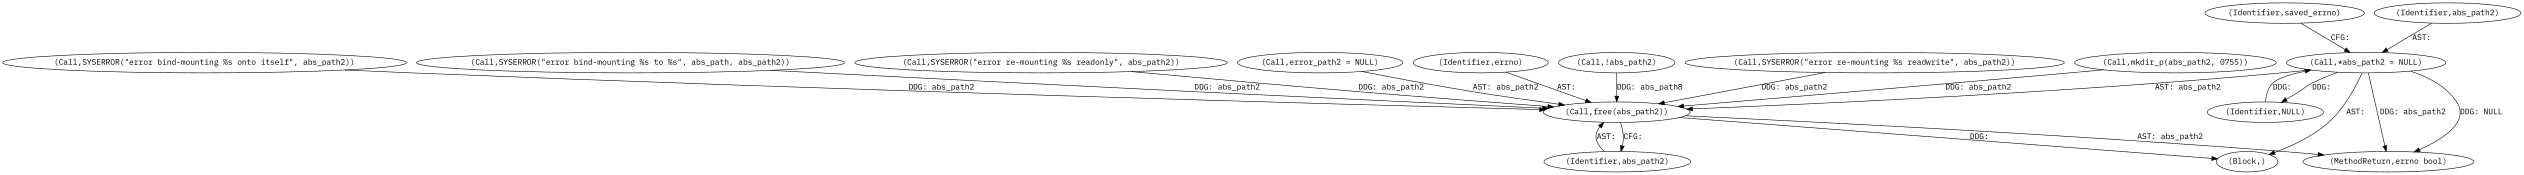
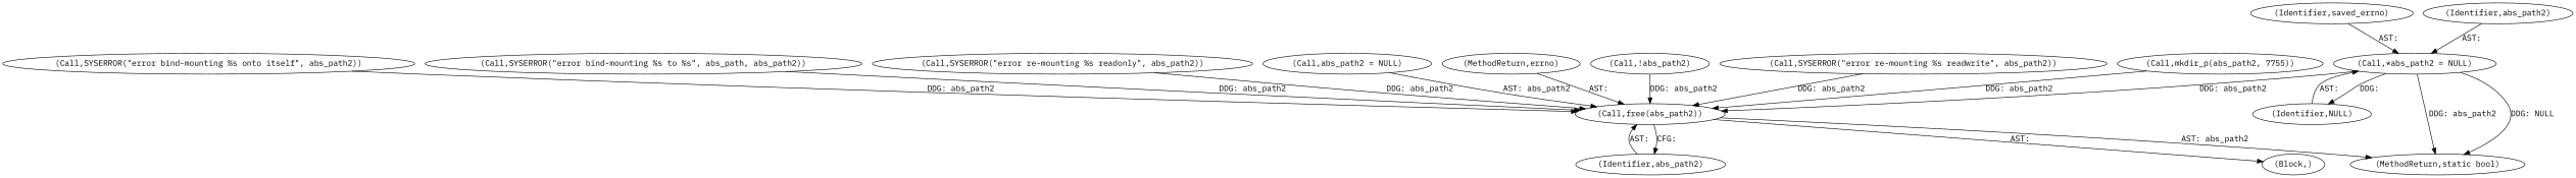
  digraph {
    fontname="IBM Plex Mono"
    node [fontname="IBM Plex Mono"]
    edge [fontname="IBM Plex Mono"]
    n1 [label="(Call,*abs_path2 = NULL)"]
    n2 [label="(Call,free(abs_path2))"]
    n3 [label="(Block,)"]
    n4 [label="(Identifier,NULL)"]
-   n5 [label="(MethodReturn,errno bool)"]
+   n5 [label="(MethodReturn,static bool)"]
    n6 [label="(Identifier,abs_path2)"]
    n7 [label="(Call,SYSERROR(\"error bind-mounting %s to %s\", abs_path, abs_path2))"]
    n8 [label="(Identifier,saved_errno)"]
    n9 [label="(Call,SYSERROR(\"error re-mounting %s readonly\", abs_path2))"]
-   n10 [label="(Call,error_path2 = NULL)"]
-   n11 [label="(Identifier,errno)"]
+   n10 [label="(Call,abs_path2 = NULL)"]
+   n11 [label="(MethodReturn,errno)"]
    n12 [label="(Call,!abs_path2)"]
    n13 [label="(Identifier,abs_path2)"]
    n14 [label="(Call,SYSERROR(\"error re-mounting %s readwrite\", abs_path2))"]
-   n15 [label="(Call,mkdir_p(abs_path2, 0755))"]
+   n15 [label="(Call,mkdir_p(abs_path2, 7755))"]
    n16 [label="(Call,SYSERROR(\"error bind-mounting %s onto itself\", abs_path2))"]
-   n1 -> n2 [label="AST: abs_path2"]
-   n1 -> n3 [label="AST: "]
+   n1 -> n2 [label="DDG: abs_path2"]
    n1 -> n4 [label="DDG: "]
    n1 -> n5 [label="DDG: NULL"]
    n1 -> n5 [label="DDG: abs_path2"]
-   n2 -> n3 [label="DDG: "]
+   n2 -> n3 [label="AST: "]
    n2 -> n5 [label="AST: abs_path2"]
    n2 -> n6 [label="CFG: "]
-   n4 -> n1 [label="DDG: "]
+   n4 -> n1 [label="AST: "]
    n6 -> n2 [label="AST: "]
    n7 -> n2 [label="DDG: abs_path2"]
-   n8 -> n1 [label="CFG: "]
+   n8 -> n1 [label="AST: "]
    n9 -> n2 [label="DDG: abs_path2"]
    n10 -> n2 [label="AST: abs_path2"]
    n11 -> n2 [label="AST: "]
-   n12 -> n2 [label="DDG: abs_path8"]
+   n12 -> n2 [label="DDG: abs_path2"]
    n13 -> n1 [label="AST: "]
    n14 -> n2 [label="DDG: abs_path2"]
    n15 -> n2 [label="DDG: abs_path2"]
    n16 -> n2 [label="DDG: abs_path2"]
  }
